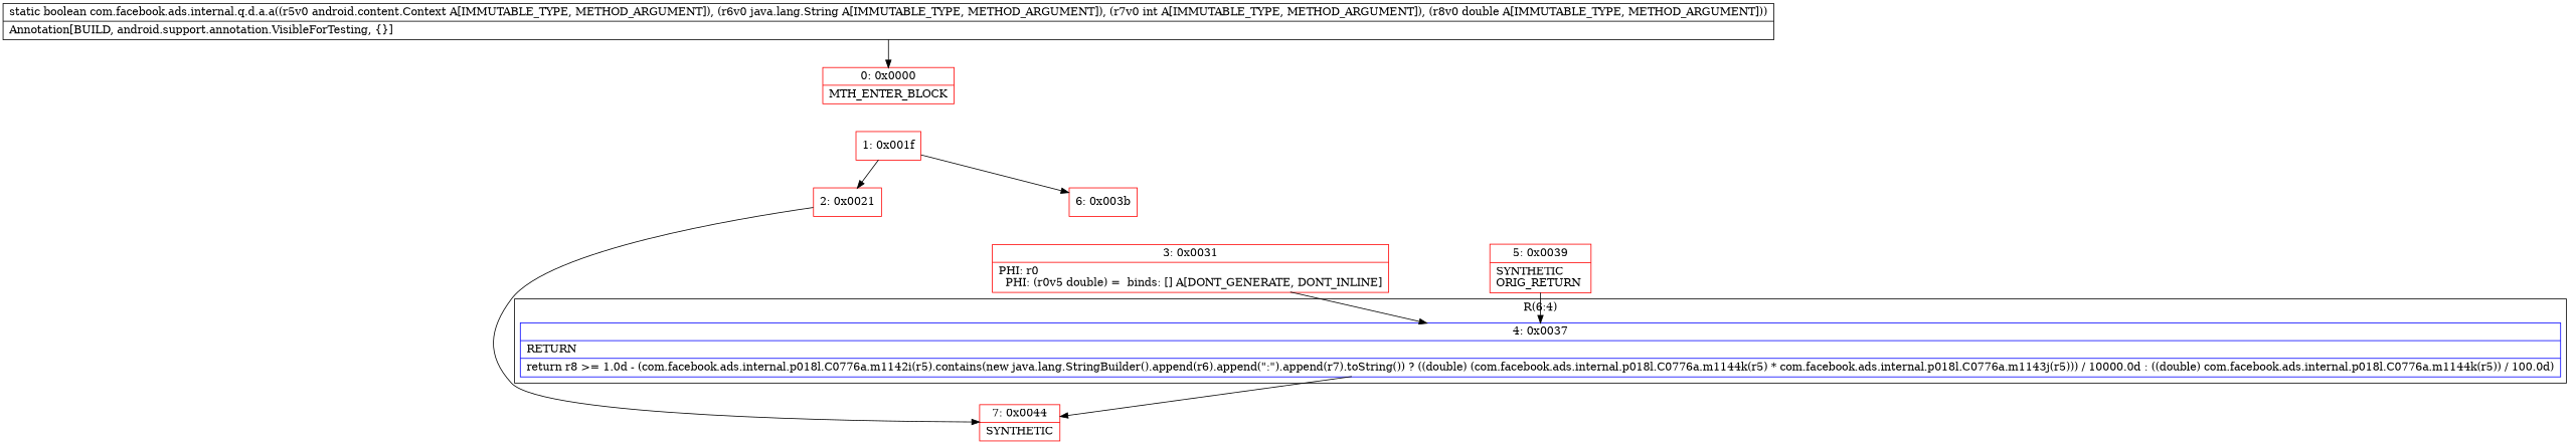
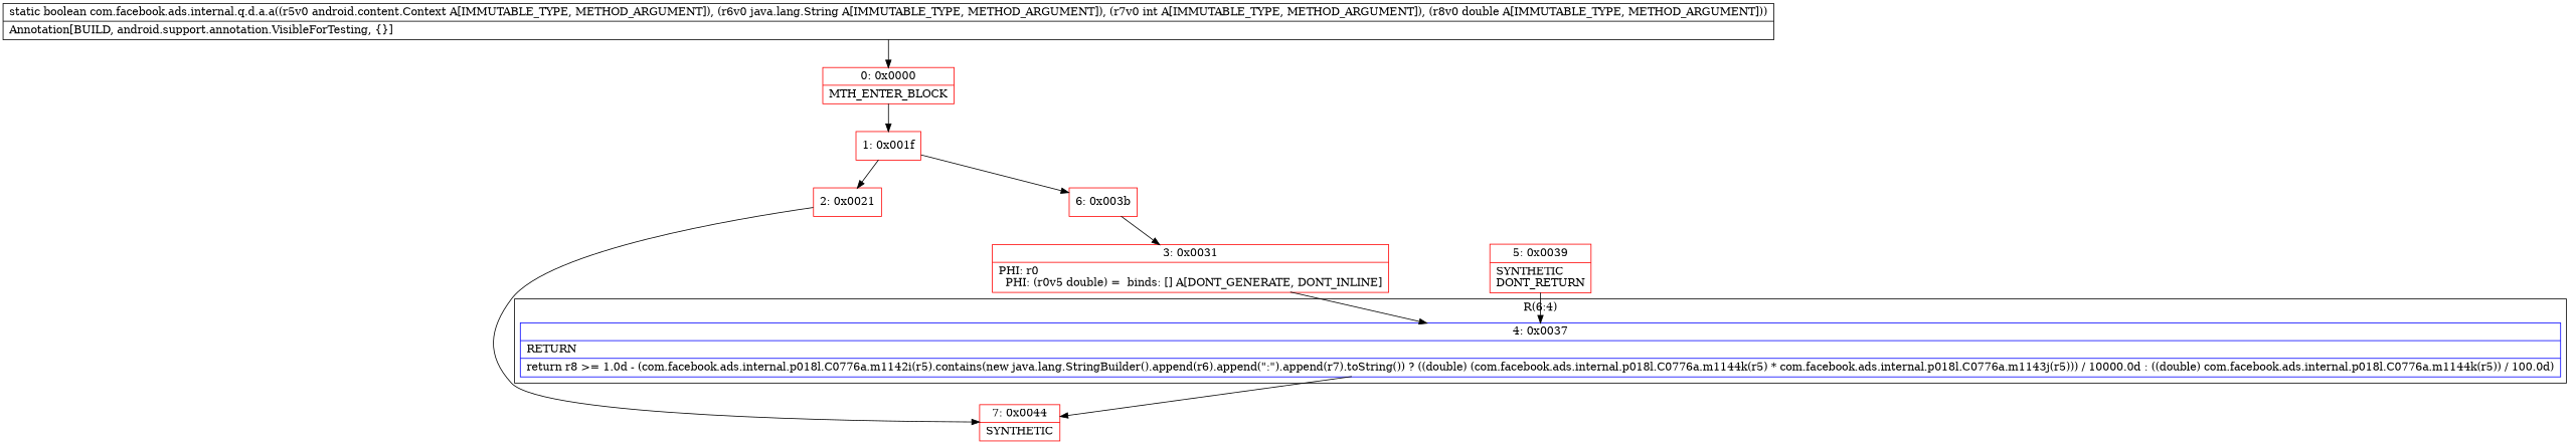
  digraph {
    node [color=red shape=record]
    n1 [color=blue label="{4\:\ 0x0037|RETURN\l|return r8 \>= 1.0d \- (com.facebook.ads.internal.p018l.C0776a.m1142i(r5).contains(new java.lang.StringBuilder().append(r6).append(\":\").append(r7).toString()) ? ((double) (com.facebook.ads.internal.p018l.C0776a.m1144k(r5) * com.facebook.ads.internal.p018l.C0776a.m1143j(r5))) \/ 10000.0d : ((double) com.facebook.ads.internal.p018l.C0776a.m1144k(r5)) \/ 100.0d)\l}"]
    n2 [label="{7\:\ 0x0044|SYNTHETIC\l}"]
-   n3 [label="{5\:\ 0x0039|SYNTHETIC\lORIG_RETURN\l}"]
+   n3 [label="{5\:\ 0x0039|SYNTHETIC\lDONT_RETURN\l}"]
    n4 [label="{0\:\ 0x0000|MTH_ENTER_BLOCK\l}"]
    n5 [label="{1\:\ 0x001f}"]
    n6 [label="{2\:\ 0x0021}"]
    n7 [label="{6\:\ 0x003b}"]
    n8 [label="{3\:\ 0x0031|PHI: r0 \l  PHI: (r0v5 double) =  binds: [] A[DONT_GENERATE, DONT_INLINE]\l}"]
    n9 [label="{static boolean com.facebook.ads.internal.q.d.a.a((r5v0 android.content.Context A[IMMUTABLE_TYPE, METHOD_ARGUMENT]), (r6v0 java.lang.String A[IMMUTABLE_TYPE, METHOD_ARGUMENT]), (r7v0 int A[IMMUTABLE_TYPE, METHOD_ARGUMENT]), (r8v0 double A[IMMUTABLE_TYPE, METHOD_ARGUMENT]))  | Annotation[BUILD, android.support.annotation.VisibleForTesting, \{\}]\l}" color=""]
    subgraph cluster_1 {
      label="R(6:4)"
      n1
    }
    n1 -> n2
    n3 -> n1
+   n4 -> n5
    n5 -> n6
    n5 -> n7
    n6 -> n2
+   n7 -> n8
    n8 -> n1
    n9 -> n4
  }
